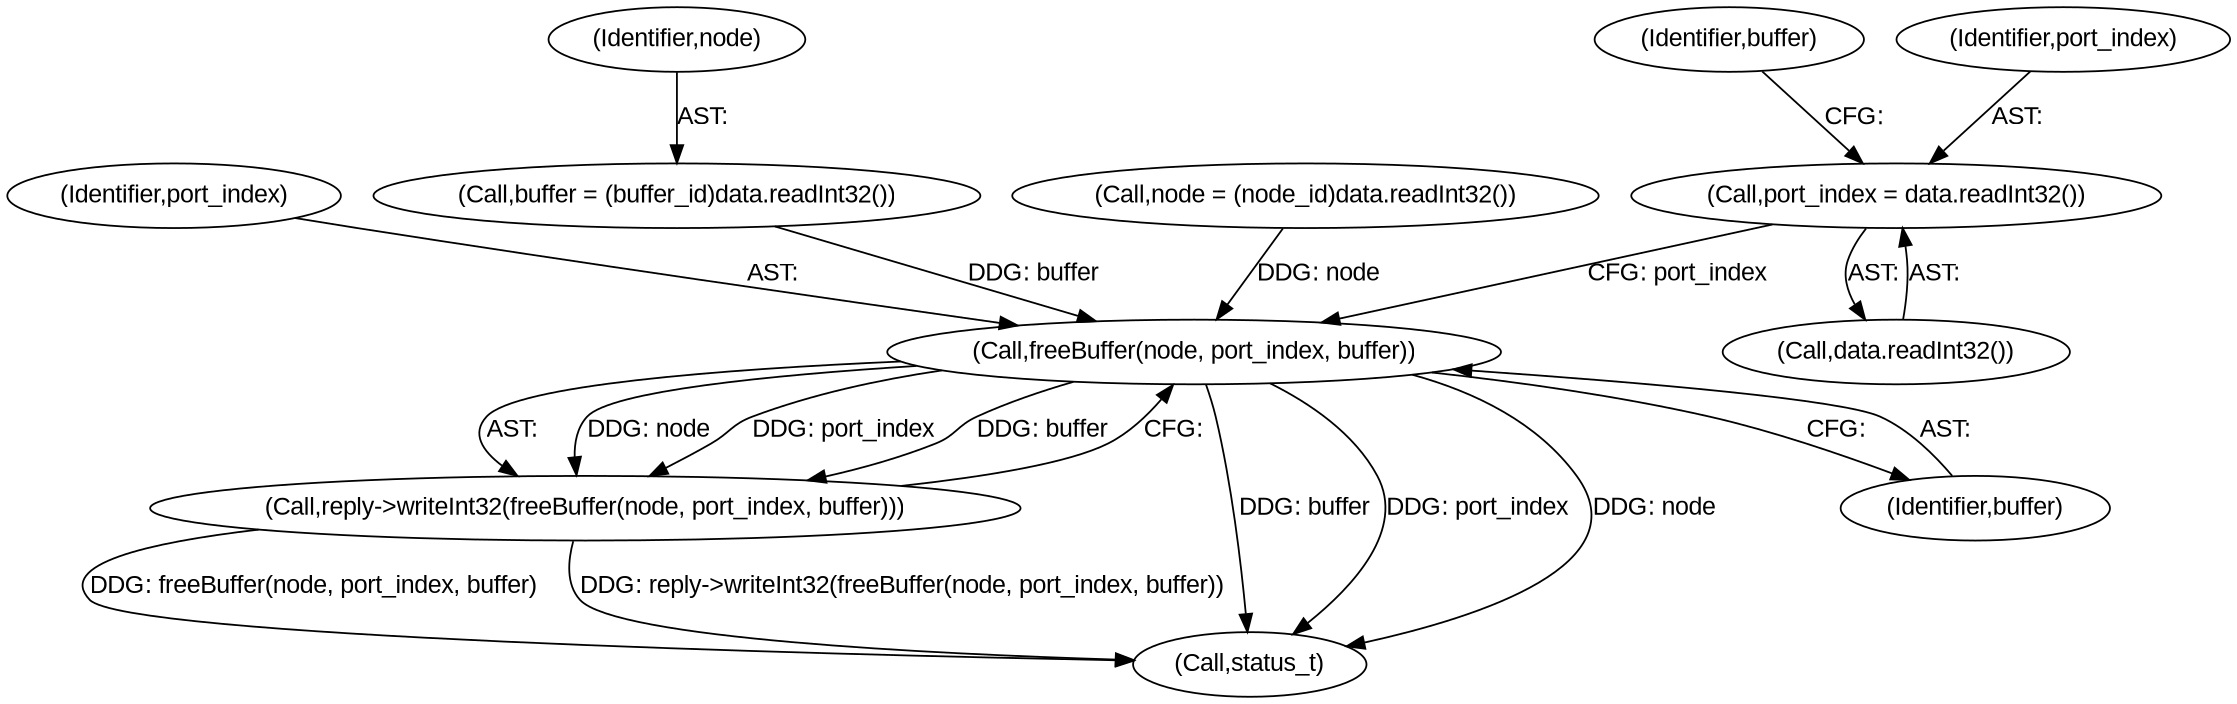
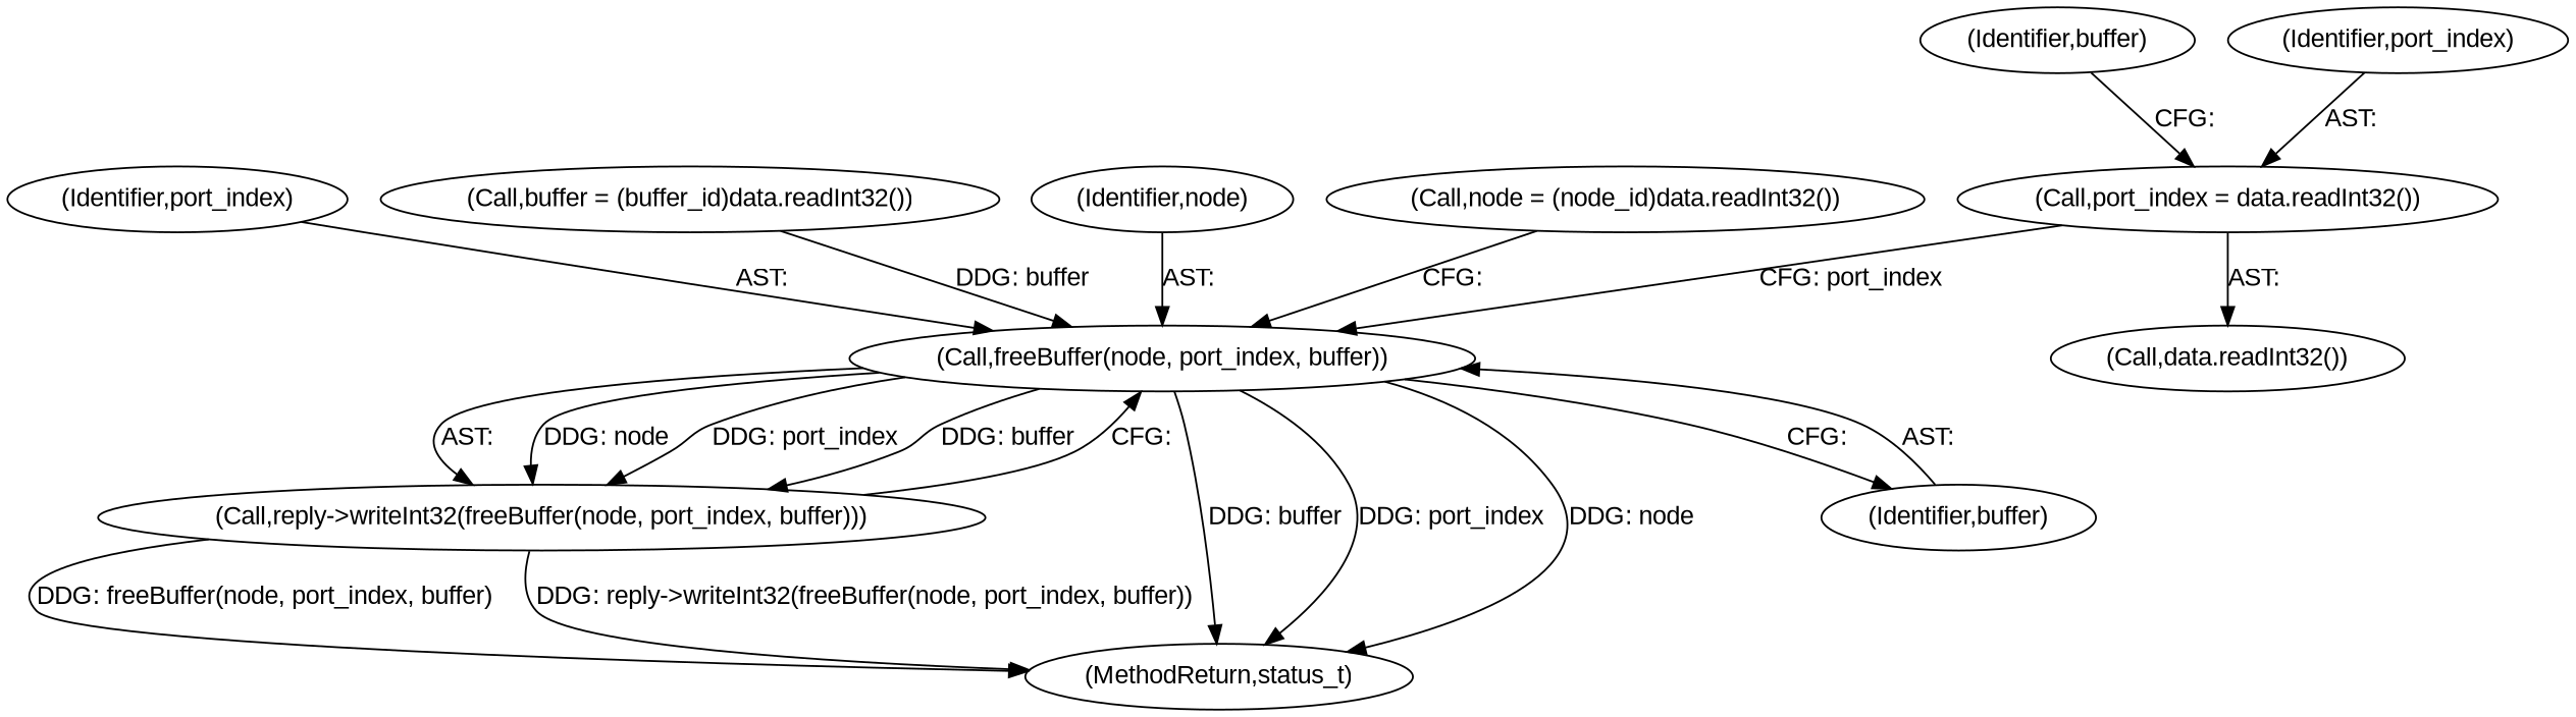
  digraph {
    fontname="Liberation Sans"
    node [fontname="Liberation Sans"]
    edge [fontname="Liberation Sans"]
    n1 [label="(Call,port_index = data.readInt32())"]
    n2 [label="(Call,freeBuffer(node, port_index, buffer))"]
    n3 [label="(Call,data.readInt32())"]
    n4 [label="(Call,reply->writeInt32(freeBuffer(node, port_index, buffer)))"]
-   n5 [label="(Call,status_t)"]
+   n5 [label="(MethodReturn,status_t)"]
    n6 [label="(Identifier,buffer)"]
    n7 [label="(Identifier,buffer)"]
    n8 [label="(Identifier,port_index)"]
    n9 [label="(Call,buffer = (buffer_id)data.readInt32())"]
    n10 [label="(Identifier,node)"]
    n11 [label="(Call,node = (node_id)data.readInt32())"]
    n12 [label="(Identifier,port_index)"]
    n1 -> n2 [label="CFG: port_index"]
    n1 -> n3 [label="AST: "]
    n2 -> n4 [label="AST: "]
    n2 -> n4 [label="DDG: node"]
    n2 -> n4 [label="DDG: port_index"]
    n2 -> n4 [label="DDG: buffer"]
    n2 -> n5 [label="DDG: buffer"]
    n2 -> n5 [label="DDG: port_index"]
    n2 -> n5 [label="DDG: node"]
    n2 -> n6 [label="CFG: "]
-   n3 -> n1 [label="AST: "]
    n4 -> n2 [label="CFG: "]
    n4 -> n5 [label="DDG: freeBuffer(node, port_index, buffer)"]
    n4 -> n5 [label="DDG: reply->writeInt32(freeBuffer(node, port_index, buffer))"]
    n6 -> n2 [label="AST: "]
    n7 -> n1 [label="CFG: "]
    n8 -> n2 [label="AST: "]
    n9 -> n2 [label="DDG: buffer"]
-   n10 -> n9 [label="AST: "]
-   n11 -> n2 [label="DDG: node"]
+   n10 -> n2 [label="AST: "]
+   n11 -> n2 [label="CFG: "]
    n12 -> n1 [label="AST: "]
  }
